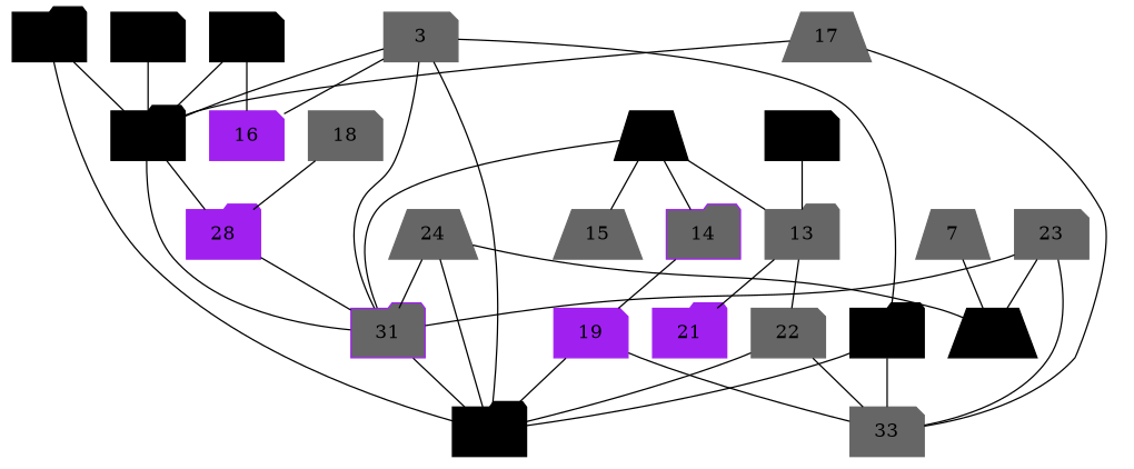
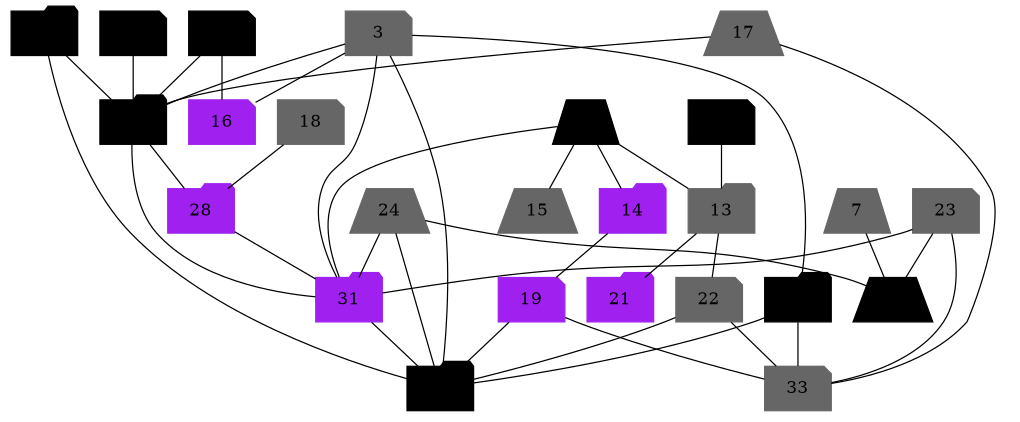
  graph {
    node [color=gray40 shape=note style=filled]
    edge [weight=1.0]
    25 [color=black shape=folder]
    3
    26 [color=black shape=folder]
-   31 [color=purple shape=folder fillcolor=gray40]
+   31 [color=purple shape=folder]
    32 [color=black shape=folder]
    16 [color=purple]
    28 [color=purple shape=folder]
    33
    5 [color=black]
    6 [color=black shape=trapezium]
    13 [shape=folder]
-   14 [color=purple shape=folder fillcolor=gray40]
+   14 [color=purple shape=folder]
    15 [shape=trapezium]
    21 [color=purple shape=folder]
    22
    19 [color=purple]
    7 [shape=trapezium]
    30 [color=black shape=trapezium]
    8 [color=black]
    9 [color=black shape=folder]
    12 [color=black]
    17 [shape=trapezium]
    18
    23
    24 [shape=trapezium]
    25 -- 31
    25 -- 28
    3 -- 25
    3 -- 26
    3 -- 31
    3 -- 32
    3 -- 16
    26 -- 32
    26 -- 33
    31 -- 32 [weight=2.0]
    28 -- 31
    5 -- 25
    6 -- 31
    6 -- 13
    6 -- 14
    6 -- 15
    13 -- 21
    13 -- 22
    14 -- 19
    22 -- 32
    22 -- 33
    19 -- 32
    19 -- 33
    7 -- 30
    8 -- 25
    8 -- 16
    9 -- 25
    9 -- 32
    12 -- 13
    17 -- 25
    17 -- 33
    18 -- 28
    23 -- 31 [weight=2.0]
    23 -- 33
    23 -- 30
    24 -- 31 [weight=2.0]
    24 -- 32
    24 -- 30
  }
